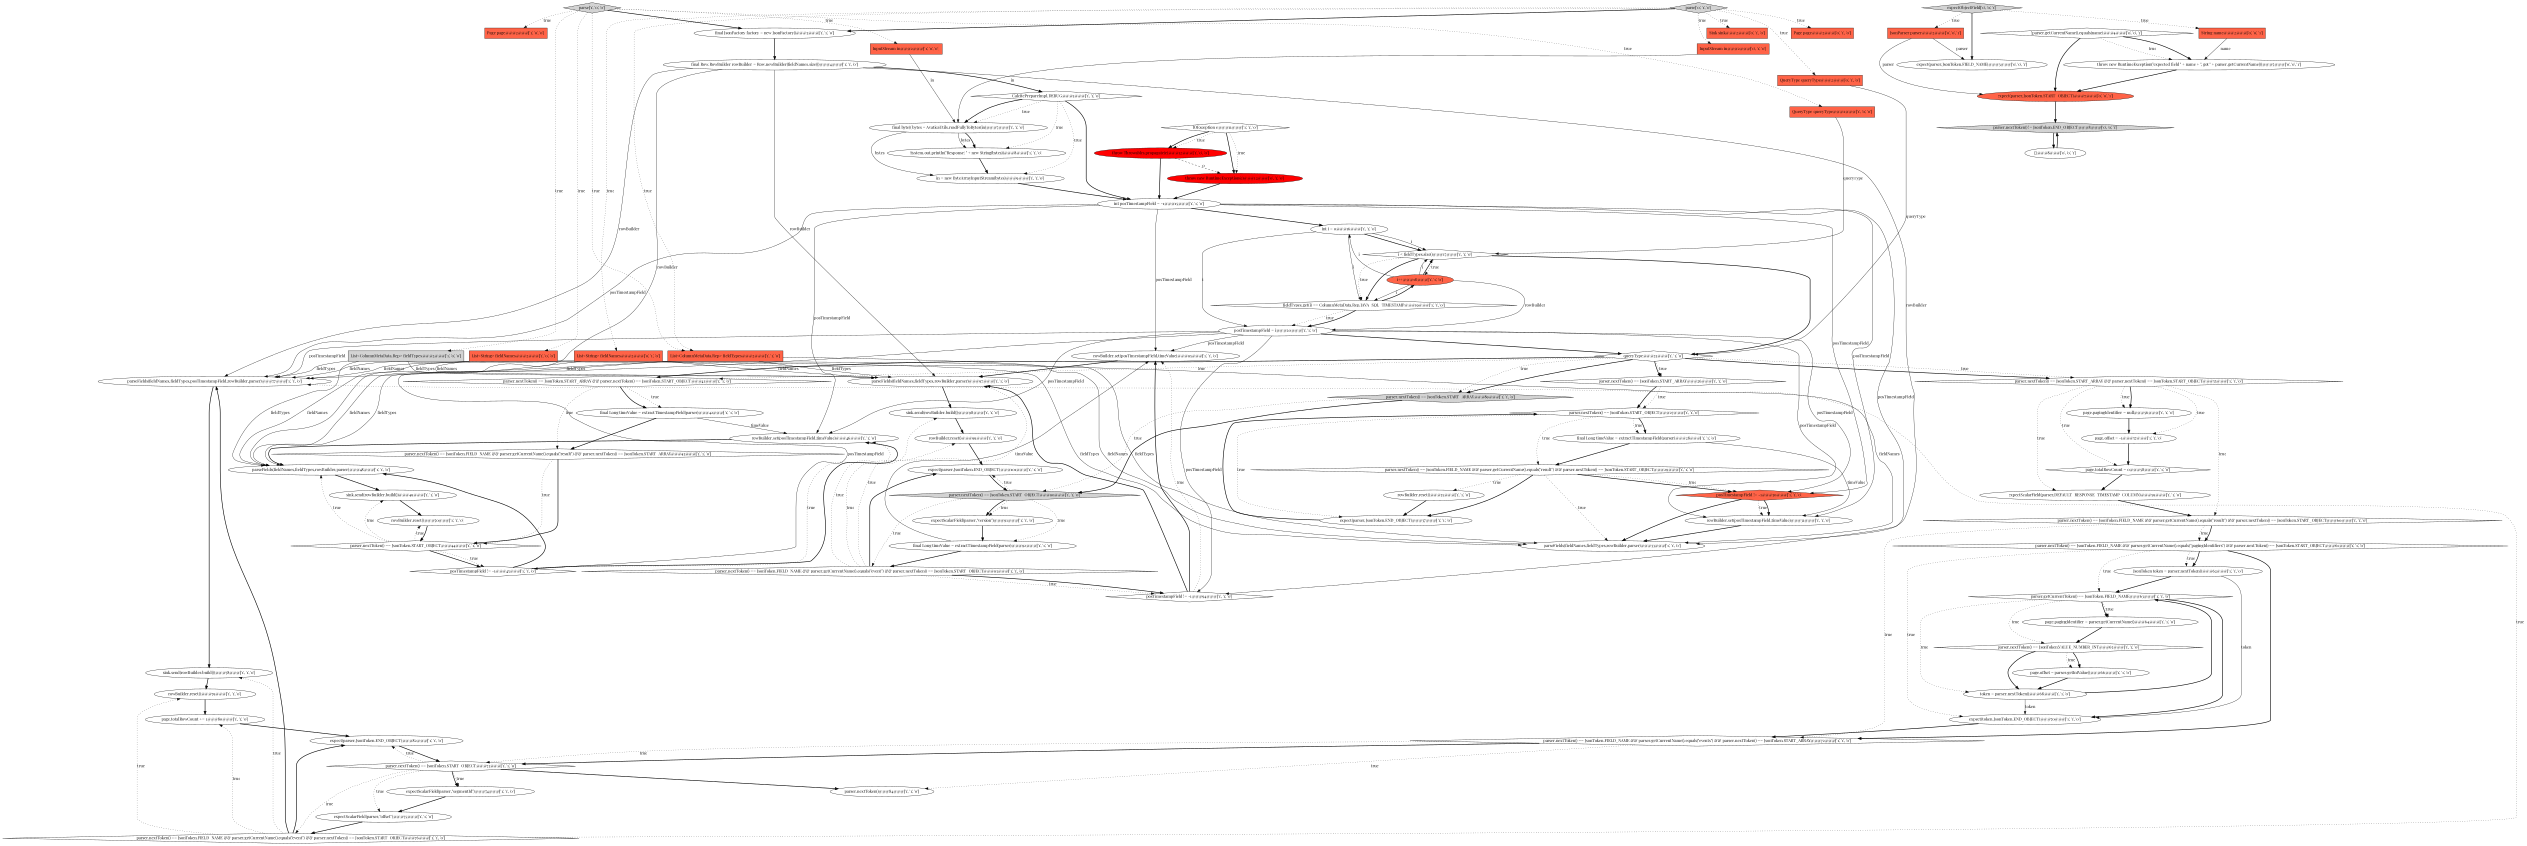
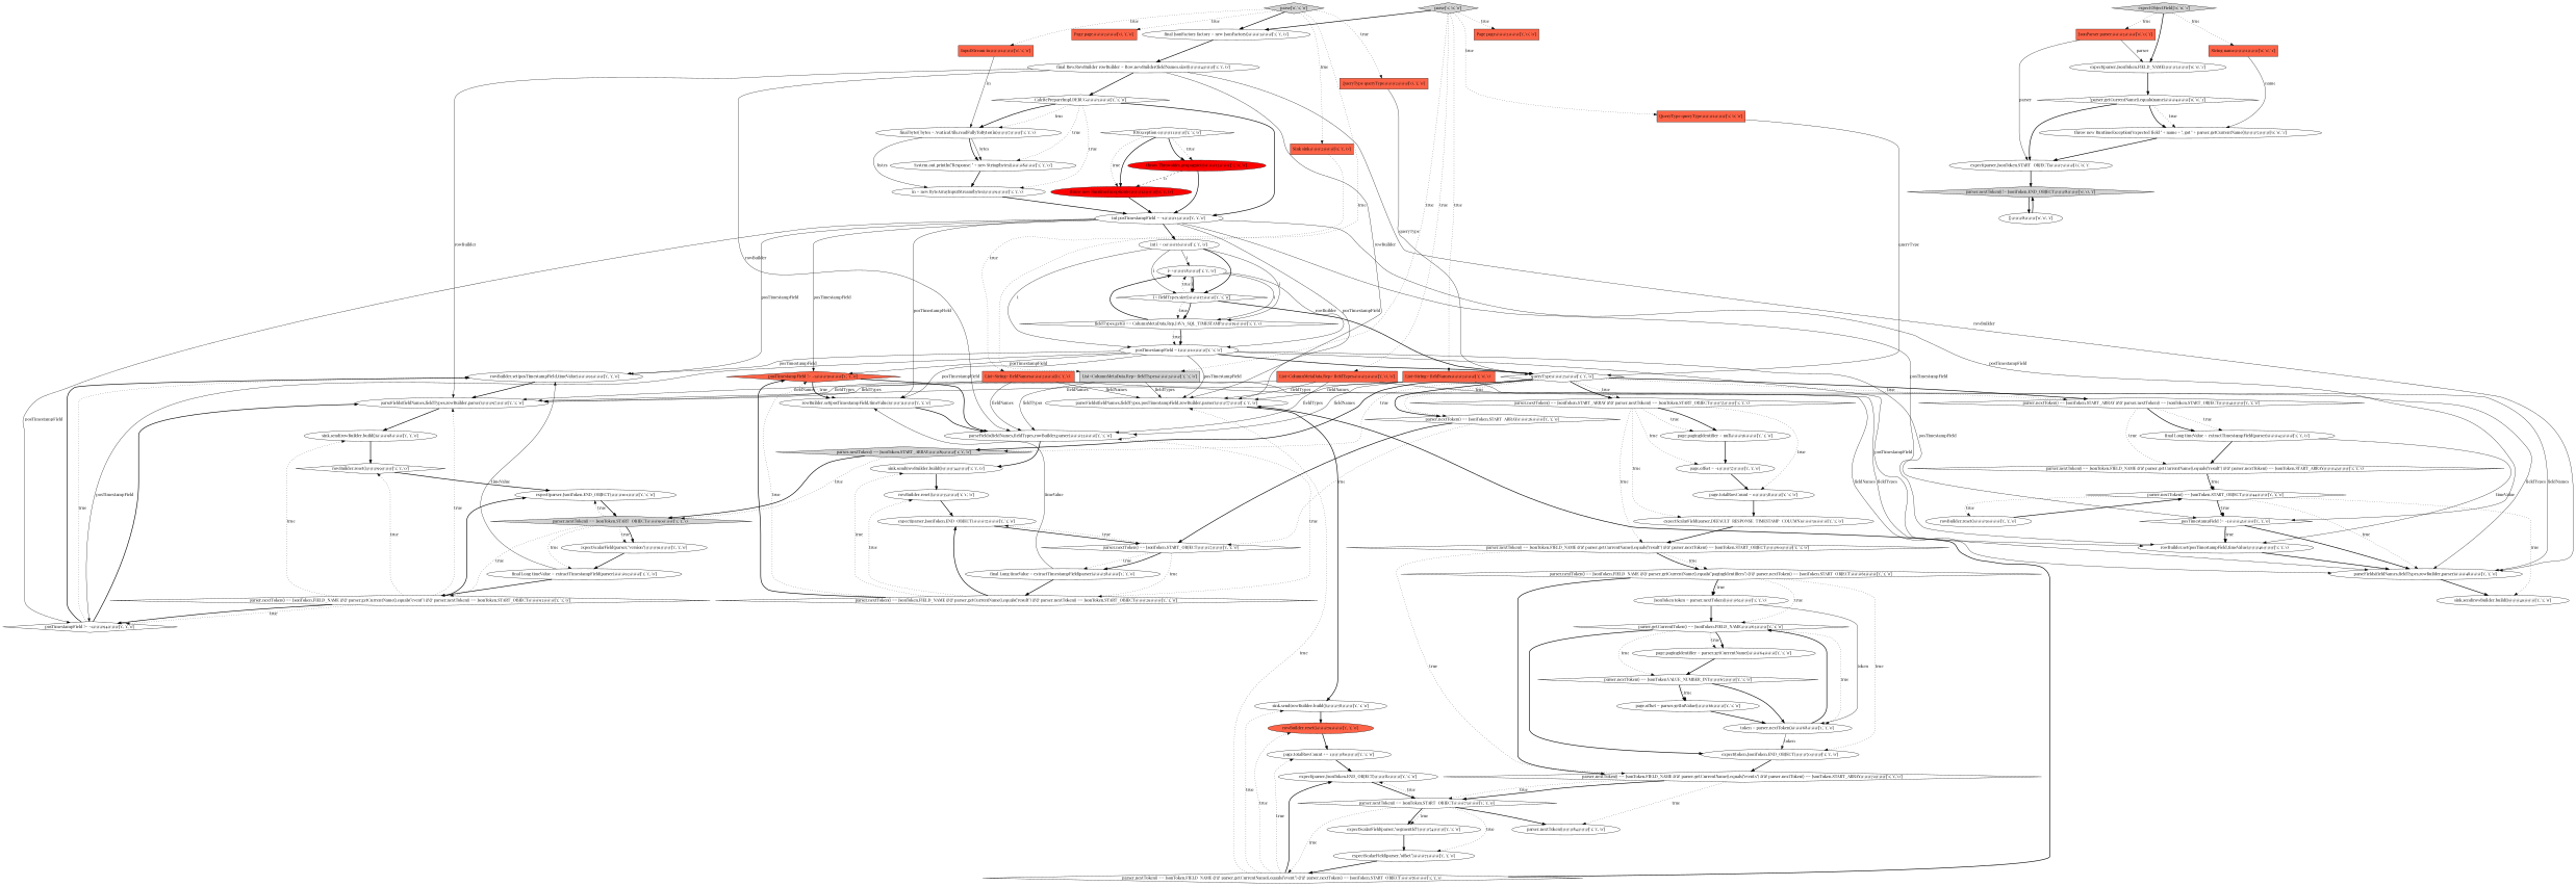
  digraph {
    fontname="Playfair Display"
    node [fillcolor=white fontname="Playfair Display" shape=ellipse style=filled]
    edge [fontname="Playfair Display" style=bold]
    n1 [label="CalcitePrepareImpl.DEBUG@@@5@@@['1', '1', '0']" shape=diamond]
    n2 [label="final byte(( bytes = AvaticaUtils.readFullyToBytes(in)@@@7@@@['1', '1', '0']"]
    n3 [label="System.out.println(\"Response: \" + new String(bytes))@@@8@@@['1', '1', '0']"]
    n4 [label="int posTimestampField = -1@@@15@@@['1', '1', '0']"]
    n5 [label="in = new ByteArrayInputStream(bytes)@@@9@@@['1', '1', '0']"]
    n6 [label="posTimestampField != -1@@@45@@@['1', '1', '0']" shape=diamond]
    n7 [label="rowBuilder.set(posTimestampField,timeValue)@@@46@@@['1', '1', '0']"]
    n8 [label="parseFields(fieldNames,fieldTypes,posTimestampField,rowBuilder,parser)@@@77@@@['1', '1', '0']"]
    n9 [label="rowBuilder.set(posTimestampField,timeValue)@@@95@@@['1', '1', '0']"]
    n10 [fillcolor=tomato label="posTimestampField != -1@@@30@@@['1', '1', '0']" shape=diamond]
    n11 [label="rowBuilder.set(posTimestampField,timeValue)@@@31@@@['1', '1', '0']"]
    n12 [label="posTimestampField != -1@@@94@@@['1', '1', '0']" shape=diamond]
    n13 [label="int i = 0@@@16@@@['1', '1', '0']"]
    n14 [label="parseFields(fieldNames,fieldTypes,rowBuilder,parser)@@@48@@@['1', '1', '0']"]
    n15 [label="sink.send(rowBuilder.build())@@@49@@@['1', '1', '0']"]
    n16 [label="parser.nextToken() == JsonToken.FIELD_NAME && parser.getCurrentName().equals(\"result\") && parser.nextToken() == JsonToken.START_ARRAY@@@43@@@['1', '1', '0']" shape=diamond]
    n17 [label="parser.nextToken() == JsonToken.START_OBJECT@@@44@@@['1', '1', '0']" shape=diamond]
    n18 [label="rowBuilder.reset()@@@50@@@['1', '1', '0']"]
    n19 [label="expectScalarField(parser,\"offset\")@@@75@@@['1', '1', '0']"]
    n20 [label="parser.nextToken() == JsonToken.FIELD_NAME && parser.getCurrentName().equals(\"event\") && parser.nextToken() == JsonToken.START_OBJECT@@@76@@@['1', '1', '0']" shape=diamond]
    n21 [label="sink.send(rowBuilder.build())@@@78@@@['1', '1', '0']"]
    n22 [label="expect(parser,JsonToken.END_OBJECT)@@@82@@@['1', '1', '0']"]
-   n23 [label="rowBuilder.reset()@@@79@@@['1', '1', '0']"]
+   n23 [fillcolor=tomato label="rowBuilder.reset()@@@79@@@['1', '1', '0']"]
    n24 [label="page.totalRowCount += 1@@@80@@@['1', '1', '0']"]
    n25 [label="expect(parser,JsonToken.END_OBJECT)@@@37@@@['1', '1', '0']"]
    n26 [label="parser.nextToken() == JsonToken.START_OBJECT@@@27@@@['1', '1', '0']" shape=diamond]
    n27 [label="final Long timeValue = extractTimestampField(parser)@@@28@@@['1', '1', '0']"]
    n28 [label="parser.nextToken() == JsonToken.FIELD_NAME && parser.getCurrentName().equals(\"result\") && parser.nextToken() == JsonToken.START_OBJECT@@@29@@@['1', '1', '0']" shape=diamond]
    n29 [label="parseFields(fieldNames,fieldTypes,rowBuilder,parser)@@@97@@@['1', '1', '0']"]
    n30 [label="sink.send(rowBuilder.build())@@@98@@@['1', '1', '0']"]
-   n31 [label="rowBuilder.reset()@@@99@@@['1', '1', '0']"]
+   n31 [label="rowBuilder.reset()@@@99@@@['1', '1', '0']" shape=diamond]
    n32 [fillcolor=tomato label="InputStream in@@@2@@@['0', '1', '0']" shape=box]
    n33 [fillcolor=lightgray label="parser.nextToken() != JsonToken.END_OBJECT@@@8@@@['0', '0', '1']" shape=diamond]
    n34 [label="{}@@@8@@@['0', '0', '1']"]
    n35 [fillcolor=red label="throw new RuntimeException(e)@@@12@@@['0', '1', '0']"]
    n36 [label="final JsonFactory factory = new JsonFactory()@@@3@@@['1', '1', '0']"]
    n37 [label="final Row.RowBuilder rowBuilder = Row.newBuilder(fieldNames.size())@@@4@@@['1', '1', '0']"]
    n38 [label="parseFields(fieldNames,fieldTypes,rowBuilder,parser)@@@33@@@['1', '1', '0']"]
+   n39 [label="sink.send(rowBuilder.build())@@@34@@@['1', '1', '0']"]
    n40 [label="rowBuilder.reset()@@@35@@@['1', '1', '0']"]
    n41 [fillcolor=tomato label="QueryType queryType@@@2@@@['1', '0', '0']" shape=box]
    n42 [label="queryType@@@25@@@['1', '1', '0']" shape=diamond]
    n43 [label="parser.nextToken() == JsonToken.START_ARRAY && parser.nextToken() == JsonToken.START_OBJECT@@@41@@@['1', '1', '0']" shape=diamond]
    n44 [label="parser.nextToken() == JsonToken.START_ARRAY@@@26@@@['1', '1', '0']" shape=diamond]
    n45 [label="parser.nextToken() == JsonToken.START_ARRAY && parser.nextToken() == JsonToken.START_OBJECT@@@55@@@['1', '1', '0']" shape=diamond]
    n46 [fillcolor=lightgray label="parser.nextToken() == JsonToken.START_ARRAY@@@89@@@['1', '1', '0']" shape=diamond]
    n47 [label="expectScalarField(parser,DEFAULT_RESPONSE_TIMESTAMP_COLUMN)@@@59@@@['1', '1', '0']"]
    n48 [label="parser.nextToken() == JsonToken.FIELD_NAME && parser.getCurrentName().equals(\"result\") && parser.nextToken() == JsonToken.START_OBJECT@@@60@@@['1', '1', '0']" shape=diamond]
    n49 [label="parser.nextToken() == JsonToken.FIELD_NAME && parser.getCurrentName().equals(\"events\") && parser.nextToken() == JsonToken.START_ARRAY@@@72@@@['1', '1', '0']" shape=diamond]
    n50 [label="parser.nextToken() == JsonToken.FIELD_NAME && parser.getCurrentName().equals(\"pagingIdentifiers\") && parser.nextToken() == JsonToken.START_OBJECT@@@61@@@['1', '1', '0']" shape=diamond]
    n51 [label="page.pagingIdentifier = null@@@56@@@['1', '1', '0']"]
    n52 [label="page.offset = -1@@@57@@@['1', '1', '0']"]
-   n53 [label="page.totalRowCount = 0@@@58@@@['1', '1', '0']" shape=diamond]
+   n53 [label="page.totalRowCount = 0@@@58@@@['1', '1', '0']"]
    n54 [label="parser.nextToken()@@@84@@@['1', '1', '0']"]
    n55 [label="parser.nextToken() == JsonToken.START_OBJECT@@@73@@@['1', '1', '0']" shape=diamond]
    n56 [label="expectScalarField(parser,\"segmentId\")@@@74@@@['1', '1', '0']"]
    n57 [fillcolor=lightgray label="expectObjectField['0', '0', '1']" shape=diamond]
    n58 [fillcolor=tomato label="String name@@@2@@@['0', '0', '1']" shape=box]
    n59 [fillcolor=tomato label="JsonParser parser@@@2@@@['0', '0', '1']" shape=box]
    n60 [label="expect(parser,JsonToken.FIELD_NAME)@@@3@@@['0', '0', '1']"]
    n61 [label="throw new RuntimeException(\"expected field \" + name + \", got \" + parser.getCurrentName())@@@5@@@['0', '0', '1']"]
-   n62 [fillcolor=tomato label="expect(parser,JsonToken.START_OBJECT)@@@7@@@['0', '0', '1']"]
+   n62 [label="expect(parser,JsonToken.START_OBJECT)@@@7@@@['0', '0', '1']"]
    n63 [label="!parser.getCurrentName().equals(name)@@@4@@@['0', '0', '1']" shape=diamond]
    n64 [label="final Long timeValue = extractTimestampField(parser)@@@42@@@['1', '1', '0']"]
    n65 [label="expect(parser,JsonToken.END_OBJECT)@@@101@@@['1', '1', '0']"]
    n66 [fillcolor=lightgray label="parser.nextToken() == JsonToken.START_OBJECT@@@90@@@['1', '1', '0']" shape=diamond]
    n67 [label="parser.getCurrentToken() == JsonToken.FIELD_NAME@@@63@@@['1', '1', '0']" shape=diamond]
    n68 [label="page.pagingIdentifier = parser.getCurrentName()@@@64@@@['1', '1', '0']"]
    n69 [label="parser.nextToken() == JsonToken.VALUE_NUMBER_INT@@@65@@@['1', '1', '0']" shape=diamond]
    n70 [label="token = parser.nextToken()@@@68@@@['1', '1', '0']"]
    n71 [label="expect(token,JsonToken.END_OBJECT)@@@70@@@['1', '1', '0']"]
    n72 [label="page.offset = parser.getIntValue()@@@66@@@['1', '1', '0']"]
    n73 [label="JsonToken token = parser.nextToken()@@@62@@@['1', '1', '0']"]
    n74 [fillcolor=lightgray label="parse['1', '0', '0']" shape=diamond]
-   n75 [fillcolor=tomato label="List<ColumnMetaData.Rep> fieldTypes@@@2@@@['1', '1', '0']" shape=box]
+   n75 [fillcolor=lightgray label="List<ColumnMetaData.Rep> fieldTypes@@@2@@@['1', '1', '0']" shape=box]
    n76 [fillcolor=tomato label="Page page@@@2@@@['1', '0', '0']" shape=box]
-   n77 [fillcolor=tomato label="InputStream in@@@2@@@['1', '0', '0']" shape=box]
-   n78 [fillcolor=lightgray label="List<ColumnMetaData.Rep> fieldTypes@@@2@@@['1', '0', '0']" shape=box]
+   n78 [fillcolor=tomato label="List<ColumnMetaData.Rep> fieldTypes@@@2@@@['1', '0', '0']" shape=box]
    n79 [fillcolor=tomato label="List<String> fieldNames@@@2@@@['1', '0', '0']" shape=box]
-   n80 [fillcolor=tomato label="i++@@@18@@@['1', '1', '0']"]
+   n80 [label="i++@@@18@@@['1', '1', '0']"]
    n81 [label="i < fieldTypes.size()@@@17@@@['1', '1', '0']" shape=diamond]
    n82 [label="posTimestampField = i@@@20@@@['1', '1', '0']"]
    n83 [label="fieldTypes.get(i) == ColumnMetaData.Rep.JAVA_SQL_TIMESTAMP@@@19@@@['1', '1', '0']" shape=diamond]
    n84 [label="parser.nextToken() == JsonToken.FIELD_NAME && parser.getCurrentName().equals(\"event\") && parser.nextToken() == JsonToken.START_OBJECT@@@93@@@['1', '1', '0']" shape=diamond]
    n85 [label="final Long timeValue = extractTimestampField(parser)@@@92@@@['1', '1', '0']"]
    n86 [label="expectScalarField(parser,\"version\")@@@91@@@['1', '1', '0']"]
    n87 [fillcolor=lightgray label="parse['0', '1', '0']" shape=diamond]
    n88 [fillcolor=tomato label="List<String> fieldNames@@@2@@@['0', '1', '0']" shape=box]
    n89 [fillcolor=tomato label="Sink sink@@@2@@@['0', '1', '0']" shape=box]
    n90 [fillcolor=tomato label="QueryType queryType@@@2@@@['0', '1', '0']" shape=box]
    n91 [fillcolor=tomato label="Page page@@@2@@@['0', '1', '0']" shape=box]
    n92 [label="IOException e@@@11@@@['1', '1', '0']" shape=diamond]
    n93 [fillcolor=red label="throw Throwables.propagate(e)@@@12@@@['1', '0', '0']"]
    n1 -> n2 [label=true style=dotted]
    n1 -> n2
    n1 -> n3 [label=true style=dotted]
    n1 -> n4
    n1 -> n5 [label=true style=dotted]
    n2 -> n3 [label=bytes style=solid]
    n2 -> n3
    n2 -> n5 [label=bytes style=solid]
    n3 -> n5
+   n4 -> n6 [label=posTimestampField style=solid]
    n4 -> n7 [label=posTimestampField style=solid]
    n4 -> n8 [label=posTimestampField style=solid]
    n4 -> n9 [label=posTimestampField style=solid]
    n4 -> n10 [label=posTimestampField style=solid]
    n4 -> n11 [label=posTimestampField style=solid]
    n4 -> n12 [label=posTimestampField style=solid]
    n4 -> n13
    n5 -> n4
    n6 -> n7
    n6 -> n7 [label=true style=dotted]
    n6 -> n14
    n7 -> n14
    n8 -> n21
    n9 -> n29
    n10 -> n11 [label=true style=dotted]
    n10 -> n11
    n10 -> n38
    n11 -> n38
    n12 -> n9
    n12 -> n9 [label=true style=dotted]
    n12 -> n29
-   n80 -> n13 [label=i style=solid]
+   n13 -> n80 [label=i style=solid]
    n13 -> n81 [label=i style=solid]
    n13 -> n81
    n13 -> n82 [label=i style=solid]
    n13 -> n83 [label=i style=solid]
    n14 -> n15
-   n15 -> n18
    n16 -> n17 [label=true style=dotted]
    n16 -> n17
    n17 -> n6
    n17 -> n6 [label=true style=dotted]
    n17 -> n14 [label=true style=dotted]
    n17 -> n15 [label=true style=dotted]
    n17 -> n18 [label=true style=dotted]
    n18 -> n17
    n19 -> n20
    n20 -> n8
    n20 -> n8 [label=true style=dotted]
    n20 -> n21 [label=true style=dotted]
    n20 -> n22
    n20 -> n23 [label=true style=dotted]
    n20 -> n24 [label=true style=dotted]
    n21 -> n23
    n22 -> n55
    n23 -> n24
    n24 -> n22
    n25 -> n26
    n26 -> n25 [label=true style=dotted]
    n26 -> n27 [label=true style=dotted]
    n26 -> n27
    n26 -> n28 [label=true style=dotted]
    n27 -> n11 [label=timeValue style=solid]
    n27 -> n28
    n28 -> n10
    n28 -> n10 [label=true style=dotted]
    n28 -> n25
    n28 -> n38 [label=true style=dotted]
+   n28 -> n39 [label=true style=dotted]
    n28 -> n40 [label=true style=dotted]
    n29 -> n30
    n30 -> n31
    n31 -> n65
    n32 -> n2 [label=in style=solid]
    n33 -> n34
    n34 -> n33
    n35 -> n4
    n36 -> n37
    n37 -> n1
    n37 -> n8 [label=rowBuilder style=solid]
    n37 -> n14 [label=rowBuilder style=solid]
    n37 -> n29 [label=rowBuilder style=solid]
    n37 -> n38 [label=rowBuilder style=solid]
+   n38 -> n39
+   n39 -> n40
    n40 -> n25
-   n41 -> n81 [label=queryType style=solid]
+   n41 -> n42 [label=queryType style=solid]
    n42 -> n43 [label=true style=dotted]
    n42 -> n43
    n42 -> n44
    n42 -> n44 [label=true style=dotted]
    n42 -> n45 [label=true style=dotted]
    n42 -> n45
    n42 -> n46 [label=true style=dotted]
    n42 -> n46
    n43 -> n16 [label=true style=dotted]
    n43 -> n64 [label=true style=dotted]
    n43 -> n64
    n44 -> n26 [label=true style=dotted]
    n44 -> n26
    n45 -> n47 [label=true style=dotted]
    n45 -> n48 [label=true style=dotted]
    n45 -> n51
    n45 -> n51 [label=true style=dotted]
    n45 -> n52 [label=true style=dotted]
    n45 -> n53 [label=true style=dotted]
    n46 -> n66
    n46 -> n66 [label=true style=dotted]
    n47 -> n48
    n48 -> n49 [label=true style=dotted]
    n48 -> n50 [label=true style=dotted]
    n48 -> n50
    n49 -> n54 [label=true style=dotted]
    n49 -> n55 [label=true style=dotted]
    n49 -> n55
    n50 -> n49
    n50 -> n67 [label=true style=dotted]
    n50 -> n71 [label=true style=dotted]
    n50 -> n73
    n50 -> n73 [label=true style=dotted]
    n51 -> n52
    n52 -> n53
    n53 -> n47
    n55 -> n19 [label=true style=dotted]
    n55 -> n20 [label=true style=dotted]
    n55 -> n22 [label=true style=dotted]
    n55 -> n54
    n55 -> n56
    n55 -> n56 [label=true style=dotted]
    n56 -> n19
    n57 -> n58 [label=true style=dotted]
    n57 -> n59 [label=true style=dotted]
    n57 -> n60
    n58 -> n61 [label=name style=solid]
    n59 -> n60 [label=parser style=solid]
    n59 -> n62 [label=parser style=solid]
+   n60 -> n63
    n61 -> n62
    n62 -> n33
    n63 -> n61 [label=true style=dotted]
    n63 -> n61
    n63 -> n62
    n64 -> n7 [label=timeValue style=solid]
    n64 -> n16
    n65 -> n66
    n66 -> n65 [label=true style=dotted]
    n66 -> n84 [label=true style=dotted]
    n66 -> n85 [label=true style=dotted]
    n66 -> n86 [label=true style=dotted]
    n66 -> n86
    n67 -> n68 [label=true style=dotted]
    n67 -> n68
    n67 -> n69 [label=true style=dotted]
    n67 -> n70 [label=true style=dotted]
    n67 -> n71
    n68 -> n69
    n69 -> n70
    n69 -> n72
    n69 -> n72 [label=true style=dotted]
    n70 -> n67
    n70 -> n71 [label=token style=solid]
    n71 -> n49
    n72 -> n70
    n73 -> n67
-   n73 -> n71 [label=token style=solid]
+   n73 -> n70 [label=token style=solid]
    n74 -> n36
    n74 -> n41 [label=true style=dotted]
    n74 -> n75 [label=true style=dotted]
    n74 -> n76 [label=true style=dotted]
-   n74 -> n77 [label=true style=dotted]
    n74 -> n78 [label=true style=dotted]
    n74 -> n79 [label=true style=dotted]
    n75 -> n8 [label=fieldTypes style=solid]
    n75 -> n14 [label=fieldTypes style=solid]
    n75 -> n29 [label=fieldTypes style=solid]
    n75 -> n38 [label=fieldTypes style=solid]
-   n77 -> n2 [label=in style=solid]
    n78 -> n8 [label=fieldTypes style=solid]
    n78 -> n14 [label=fieldTypes style=solid]
    n78 -> n29 [label=fieldTypes style=solid]
    n78 -> n38 [label=fieldTypes style=solid]
    n79 -> n8 [label=fieldNames style=solid]
    n79 -> n14 [label=fieldNames style=solid]
    n79 -> n29 [label=fieldNames style=solid]
    n79 -> n38 [label=fieldNames style=solid]
    n80 -> n81 [label=i style=solid]
    n80 -> n81
    n80 -> n82 [label=rowBuilder style=solid]
    n80 -> n83 [label=i style=solid]
    n81 -> n42
    n81 -> n80 [label=true style=dotted]
    n81 -> n83 [label=true style=dotted]
    n81 -> n83
    n82 -> n6 [label=posTimestampField style=solid]
    n82 -> n7 [label=posTimestampField style=solid]
    n82 -> n8 [label=posTimestampField style=solid]
    n82 -> n9 [label=posTimestampField style=solid]
    n82 -> n10 [label=posTimestampField style=solid]
    n82 -> n11 [label=posTimestampField style=solid]
    n82 -> n12 [label=posTimestampField style=solid]
    n82 -> n42
    n83 -> n80
    n83 -> n82 [label=true style=dotted]
    n83 -> n82
    n84 -> n12 [label=true style=dotted]
    n84 -> n12
    n84 -> n29 [label=true style=dotted]
    n84 -> n30 [label=true style=dotted]
    n84 -> n31 [label=true style=dotted]
    n84 -> n65
    n85 -> n9 [label=timeValue style=solid]
    n85 -> n84
    n86 -> n85
    n87 -> n32 [label=true style=dotted]
    n87 -> n36
    n87 -> n75 [label=true style=dotted]
-   n87 -> n88 [label=true style=dotted]
+   n89 -> n88 [label=true style=dotted]
    n87 -> n89 [label=true style=dotted]
    n87 -> n90 [label=true style=dotted]
    n87 -> n91 [label=true style=dotted]
    n88 -> n8 [label=fieldNames style=solid]
    n88 -> n14 [label=fieldNames style=solid]
    n88 -> n29 [label=fieldNames style=solid]
    n88 -> n38 [label=fieldNames style=solid]
    n90 -> n42 [label=queryType style=solid]
    n92 -> n35
    n92 -> n35 [label=true style=dotted]
    n92 -> n93 [label=true style=dotted]
    n92 -> n93
    n93 -> n4
    n93 -> n35 [label=0 style=dashed]
  }
